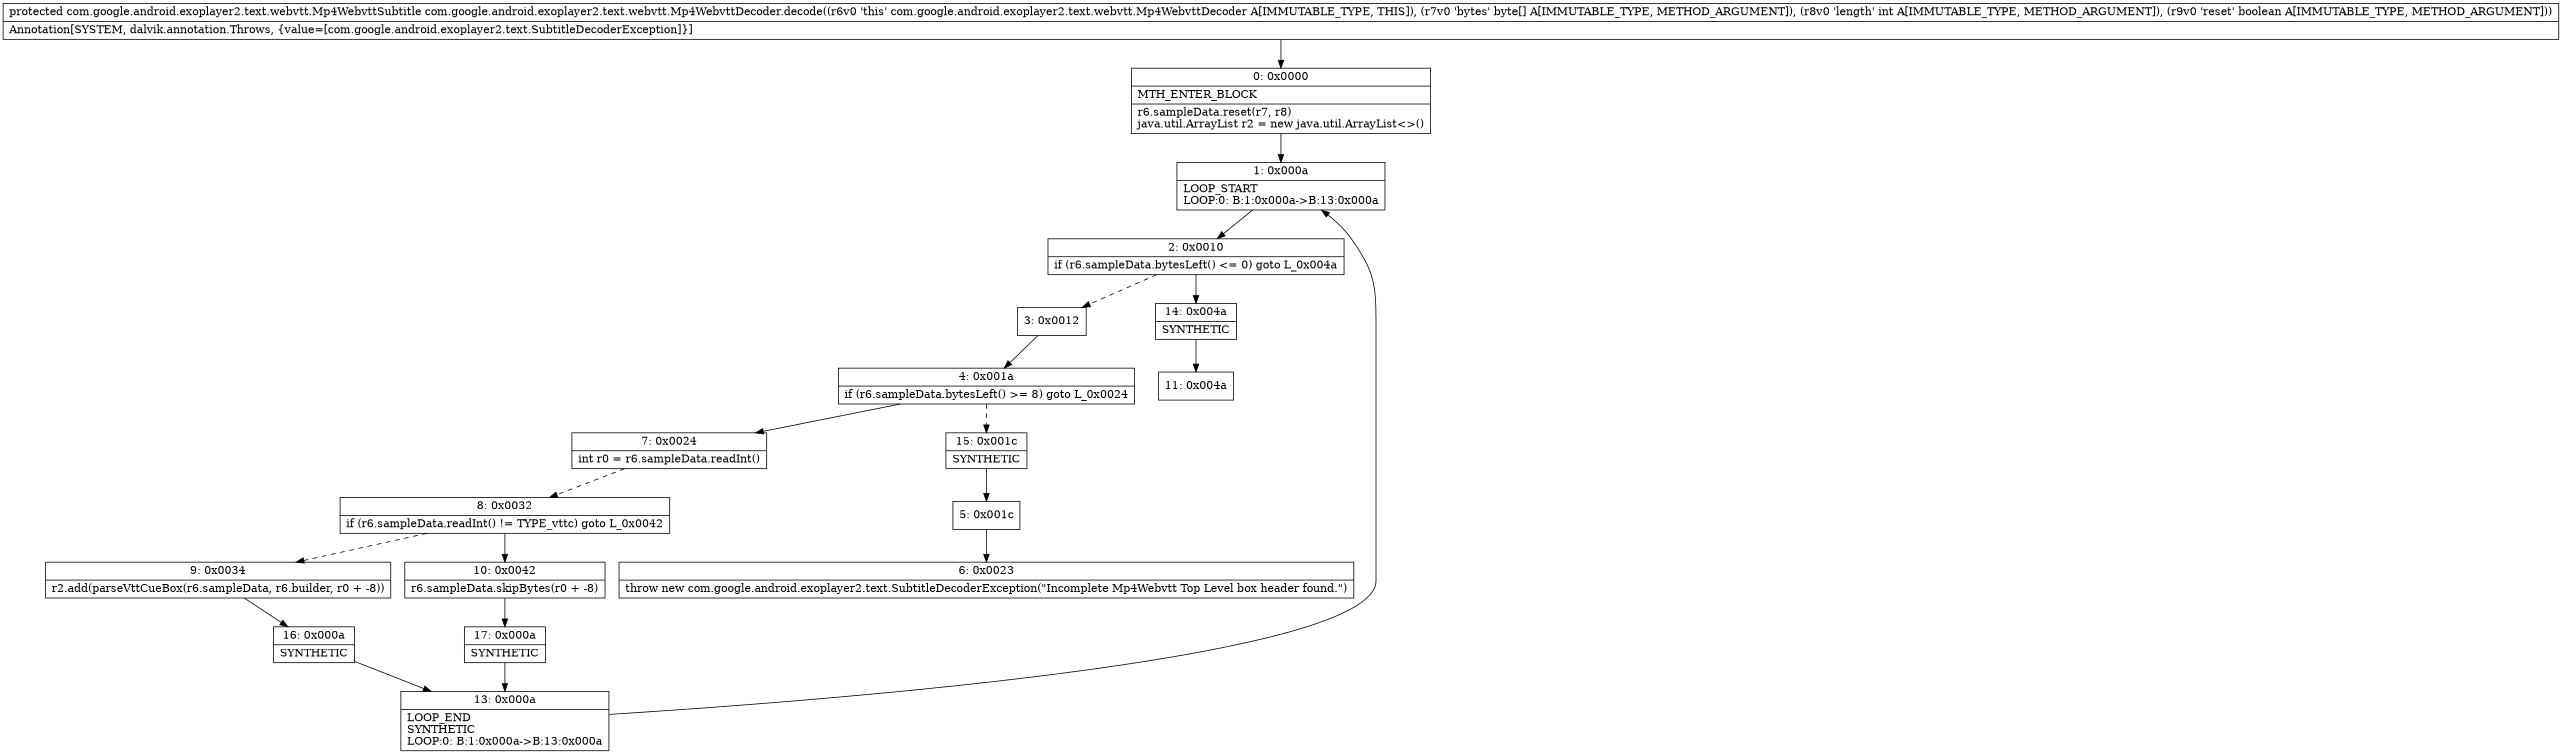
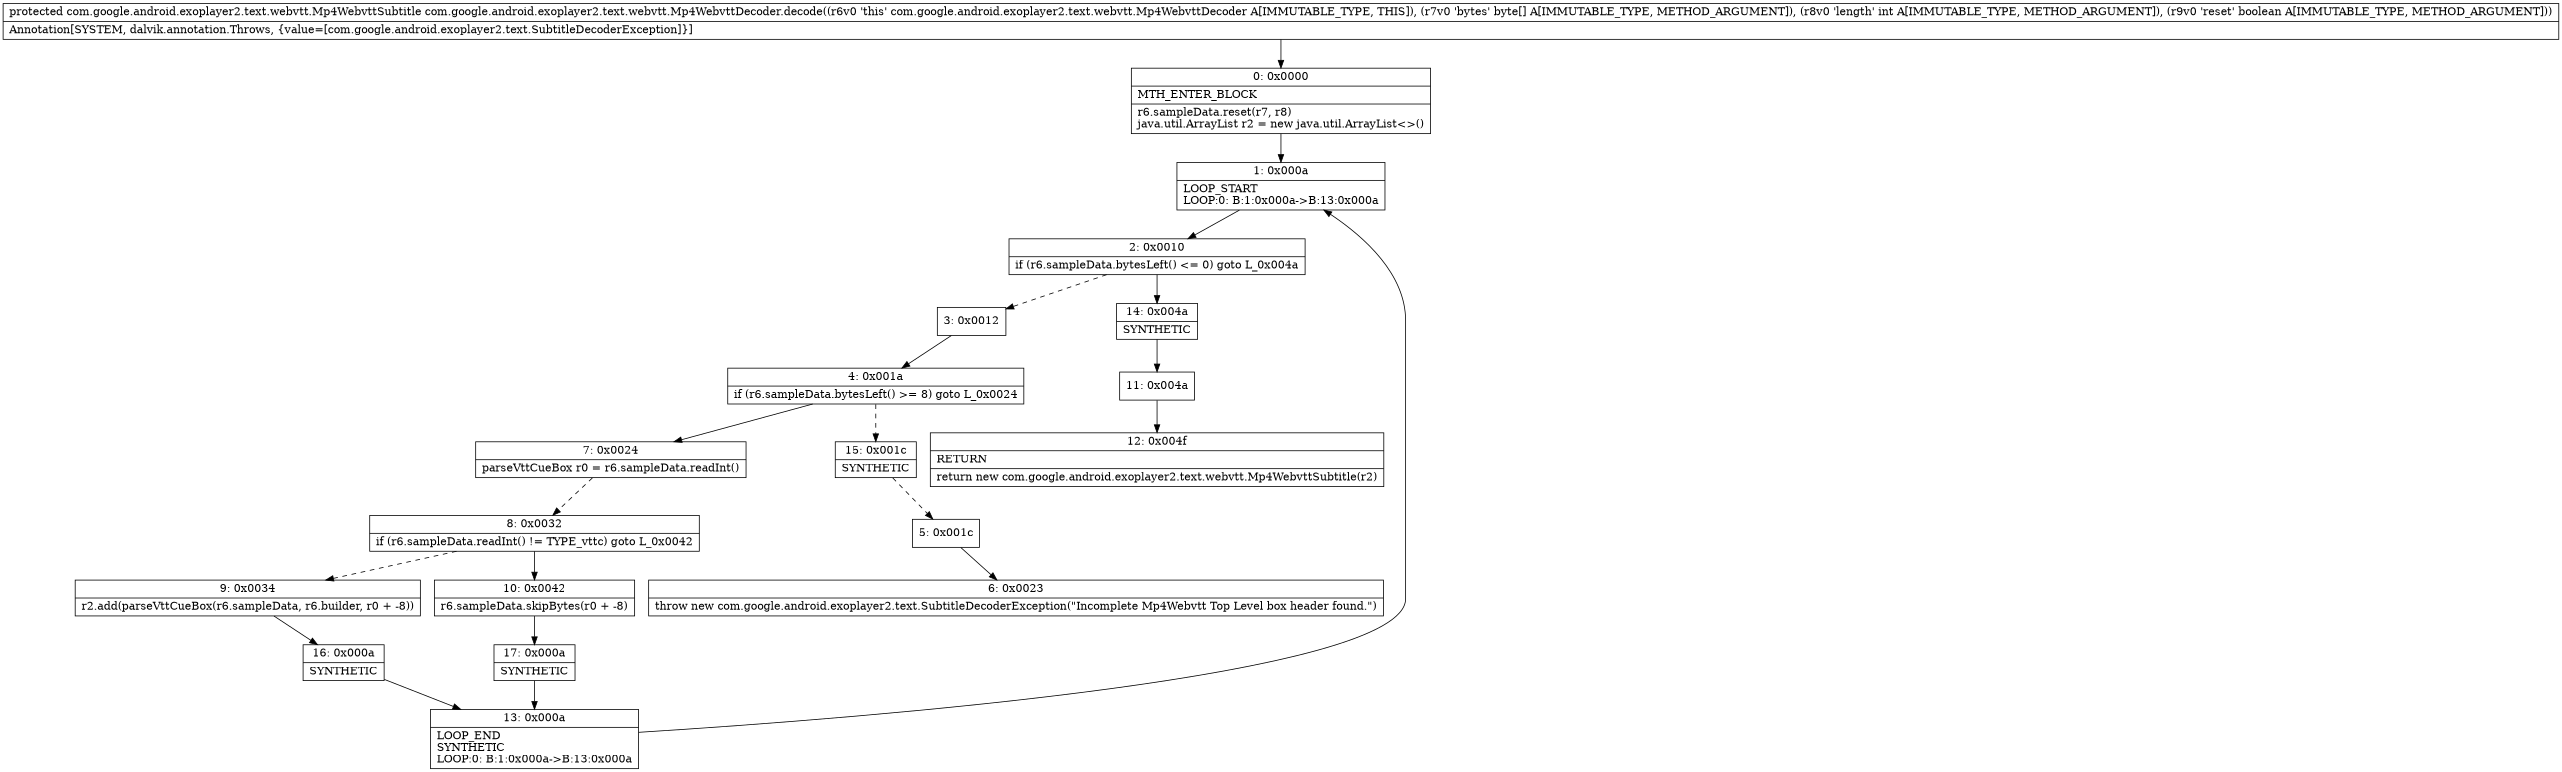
  digraph {
    node [shape=record]
    n1 [label="{0\:\ 0x0000|MTH_ENTER_BLOCK\l|r6.sampleData.reset(r7, r8)\ljava.util.ArrayList r2 = new java.util.ArrayList\<\>()\l}"]
    n2 [label="{1\:\ 0x000a|LOOP_START\lLOOP:0: B:1:0x000a\-\>B:13:0x000a\l}"]
    n3 [label="{2\:\ 0x0010|if (r6.sampleData.bytesLeft() \<= 0) goto L_0x004a\l}"]
    n4 [label="{3\:\ 0x0012}"]
    n5 [label="{14\:\ 0x004a|SYNTHETIC\l}"]
    n6 [label="{4\:\ 0x001a|if (r6.sampleData.bytesLeft() \>= 8) goto L_0x0024\l}"]
    n7 [label="{11\:\ 0x004a}"]
-   n8 [label="{7\:\ 0x0024|int r0 = r6.sampleData.readInt()\l}"]
+   n8 [label="{7\:\ 0x0024|parseVttCueBox r0 = r6.sampleData.readInt()\l}"]
    n9 [label="{15\:\ 0x001c|SYNTHETIC\l}"]
    n10 [label="{8\:\ 0x0032|if (r6.sampleData.readInt() != TYPE_vttc) goto L_0x0042\l}"]
    n11 [label="{5\:\ 0x001c}"]
    n12 [label="{6\:\ 0x0023|throw new com.google.android.exoplayer2.text.SubtitleDecoderException(\"Incomplete Mp4Webvtt Top Level box header found.\")\l}"]
    n13 [label="{9\:\ 0x0034|r2.add(parseVttCueBox(r6.sampleData, r6.builder, r0 + \-8))\l}"]
    n14 [label="{10\:\ 0x0042|r6.sampleData.skipBytes(r0 + \-8)\l}"]
    n15 [label="{16\:\ 0x000a|SYNTHETIC\l}"]
    n16 [label="{17\:\ 0x000a|SYNTHETIC\l}"]
    n17 [label="{13\:\ 0x000a|LOOP_END\lSYNTHETIC\lLOOP:0: B:1:0x000a\-\>B:13:0x000a\l}"]
+   n18 [label="{12\:\ 0x004f|RETURN\l|return new com.google.android.exoplayer2.text.webvtt.Mp4WebvttSubtitle(r2)\l}"]
    n19 [label="{protected com.google.android.exoplayer2.text.webvtt.Mp4WebvttSubtitle com.google.android.exoplayer2.text.webvtt.Mp4WebvttDecoder.decode((r6v0 'this' com.google.android.exoplayer2.text.webvtt.Mp4WebvttDecoder A[IMMUTABLE_TYPE, THIS]), (r7v0 'bytes' byte[] A[IMMUTABLE_TYPE, METHOD_ARGUMENT]), (r8v0 'length' int A[IMMUTABLE_TYPE, METHOD_ARGUMENT]), (r9v0 'reset' boolean A[IMMUTABLE_TYPE, METHOD_ARGUMENT]))  | Annotation[SYSTEM, dalvik.annotation.Throws, \{value=[com.google.android.exoplayer2.text.SubtitleDecoderException]\}]\l}"]
    n1 -> n2
    n2 -> n3
    n3 -> n4 [style=dashed]
    n3 -> n5
    n4 -> n6
    n5 -> n7
    n6 -> n8
    n6 -> n9 [style=dashed]
+   n7 -> n18
    n8 -> n10 [style=dashed]
-   n9 -> n11
+   n9 -> n11 [style=dashed]
    n10 -> n13 [style=dashed]
    n10 -> n14
    n11 -> n12
    n13 -> n15
    n14 -> n16
    n15 -> n17
    n16 -> n17
    n17 -> n2
    n19 -> n1
  }
